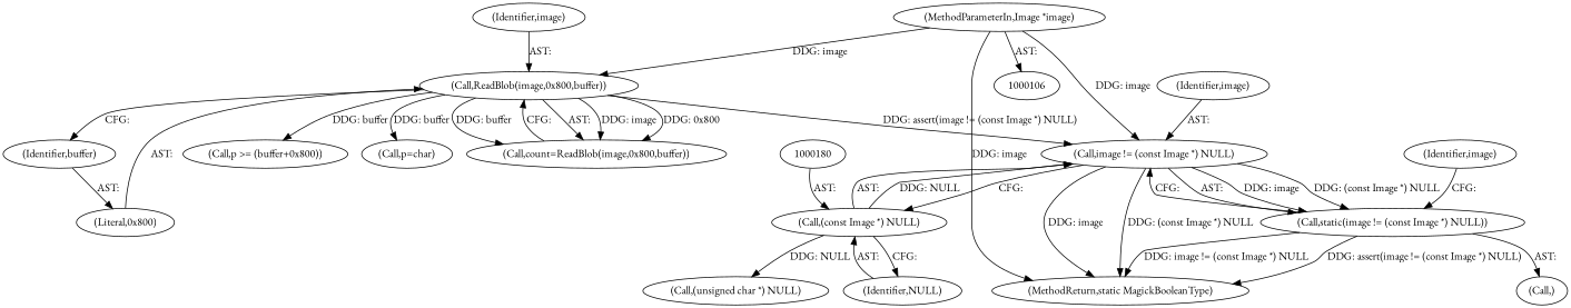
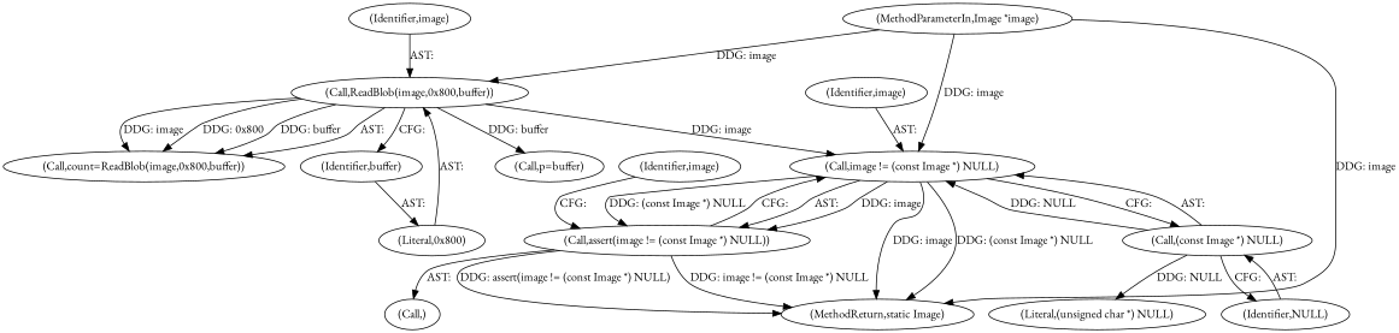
  digraph {
    fontname="EB Garamond"
    node [fontname="EB Garamond"]
    edge [fontname="EB Garamond"]
    n1 [label="(Call,image != (const Image *) NULL)"]
    n2 [label="(Call,(const Image *) NULL)"]
-   n3 [label="(Call,static(image != (const Image *) NULL))"]
-   n4 [label="(MethodReturn,static MagickBooleanType)"]
-   n5 [label="(Call,(unsigned char *) NULL)"]
+   n3 [label="(Call,assert(image != (const Image *) NULL))"]
+   n4 [label="(MethodReturn,static Image)"]
+   n5 [label="(Literal,(unsigned char *) NULL)"]
    n6 [label="(Identifier,NULL)"]
    n7 [label="(Call,)"]
    n8 [label="(Call,ReadBlob(image,0x800,buffer))"]
    n9 [label="(Identifier,buffer)"]
-   n10 [label="(Call,p >= (buffer+0x800))"]
-   n11 [label="(Call,p=char)"]
+   n11 [label="(Call,p=buffer)"]
    n12 [label="(Call,count=ReadBlob(image,0x800,buffer))"]
    n13 [label="(Literal,0x800)"]
    n14 [label="(MethodParameterIn,Image *image)"]
-   1000106
    n16 [label="(Identifier,image)"]
    n17 [label="(Identifier,image)"]
    n18 [label="(Identifier,image)"]
-   1000180
    n1 -> n2 [label="CFG: "]
    n1 -> n3 [label="AST: "]
    n1 -> n3 [label="DDG: image"]
    n1 -> n3 [label="DDG: (const Image *) NULL"]
    n1 -> n4 [label="DDG: image"]
    n1 -> n4 [label="DDG: (const Image *) NULL"]
    n2 -> n1 [label="AST: "]
    n2 -> n1 [label="DDG: NULL"]
    n2 -> n5 [label="DDG: NULL"]
    n2 -> n6 [label="CFG: "]
    n3 -> n1 [label="CFG: "]
    n3 -> n4 [label="DDG: assert(image != (const Image *) NULL)"]
    n3 -> n4 [label="DDG: image != (const Image *) NULL"]
    n3 -> n7 [label="AST: "]
    n6 -> n2 [label="AST: "]
-   n8 -> n1 [label="DDG: assert(image != (const Image *) NULL)"]
+   n8 -> n1 [label="DDG: image"]
    n8 -> n9 [label="CFG: "]
-   n8 -> n10 [label="DDG: buffer"]
    n8 -> n11 [label="DDG: buffer"]
    n8 -> n12 [label="AST: "]
    n8 -> n12 [label="DDG: image"]
    n8 -> n12 [label="DDG: 0x800"]
    n8 -> n12 [label="DDG: buffer"]
    n9 -> n13 [label="AST: "]
-   n12 -> n8 [label="CFG: "]
    n13 -> n8 [label="AST: "]
    n14 -> n1 [label="DDG: image"]
    n14 -> n4 [label="DDG: image"]
    n14 -> n8 [label="DDG: image"]
-   n14 -> 1000106 [label="AST: "]
    n16 -> n3 [label="CFG: "]
    n17 -> n1 [label="AST: "]
    n18 -> n8 [label="AST: "]
-   1000180 -> n2 [label="AST: "]
  }
